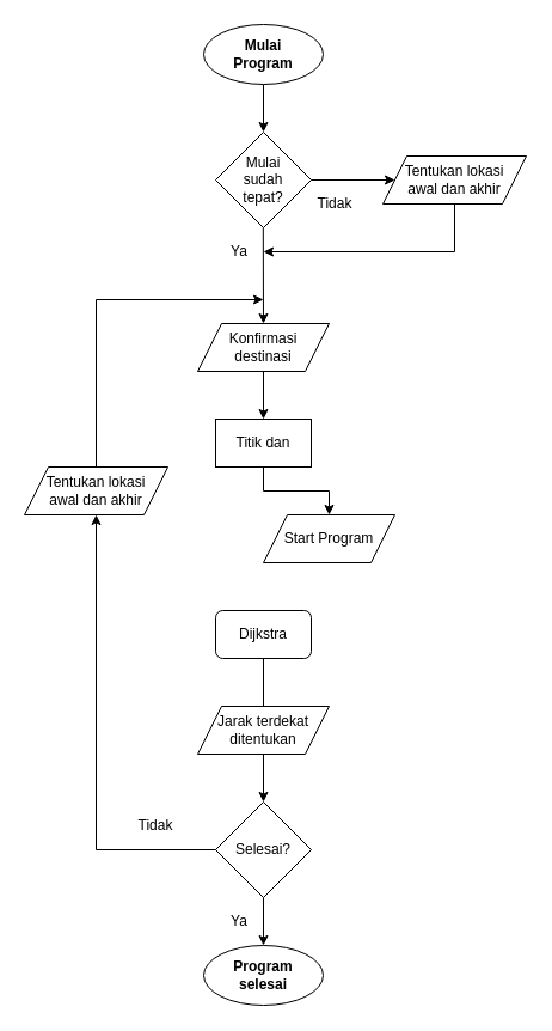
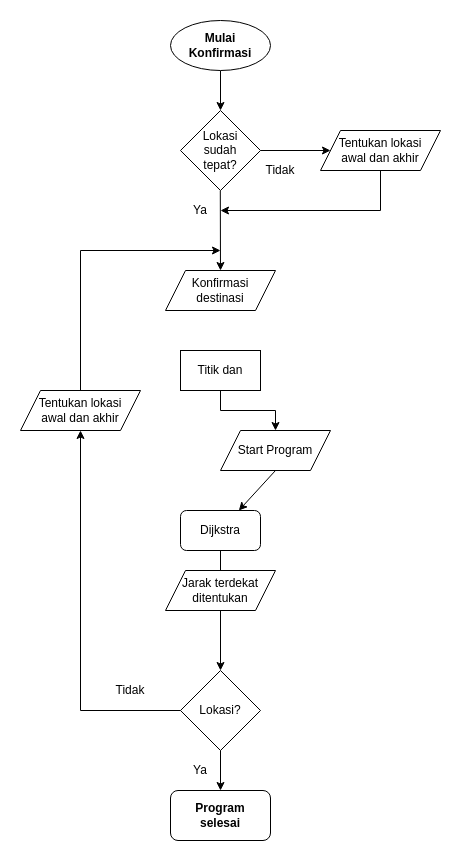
  <mxCell id="0" value="" />
  <mxCell id="1" parent="0" />
  <mxCell id="2" value="" style="endArrow=classic;html=1;rounded=0;" parent="1" edge="1"><mxGeometry width="50" height="50" relative="1" as="geometry"><mxPoint x="220" y="70" as="sourcePoint" /><mxPoint x="220" y="110" as="targetPoint" /></mxGeometry></mxCell>
  <mxCell id="3" style="edgeStyle=orthogonalEdgeStyle;rounded=0;orthogonalLoop=1;jettySize=auto;html=1;exitX=0.5;exitY=1;exitDx=0;exitDy=0;" parent="1" edge="1"><mxGeometry relative="1" as="geometry"><mxPoint x="330" y="170" as="sourcePoint" /><mxPoint x="330" y="170" as="targetPoint" /></mxGeometry></mxCell>
  <mxCell id="4" value="" style="endArrow=classic;html=1;rounded=0;entryX=0.5;entryY=0;entryDx=0;entryDy=0;" parent="1" target="12" edge="1"><mxGeometry width="50" height="50" relative="1" as="geometry"><mxPoint x="219.8" y="190" as="sourcePoint" /><mxPoint x="219.8" y="230" as="targetPoint" /></mxGeometry></mxCell>
- <mxCell id="5" value="&lt;div&gt;Mulai&lt;/div&gt;&lt;div&gt; sudah &lt;br&gt;&lt;/div&gt;&lt;div&gt;tepat?&lt;/div&gt;" style="rhombus;whiteSpace=wrap;html=1;align=center;verticalAlign=middle;" parent="1" vertex="1"><mxGeometry x="180" y="110" width="80" height="80" as="geometry" /></mxCell>
+ <mxCell id="5" value="&lt;div&gt;Lokasi&lt;/div&gt;&lt;div&gt; sudah &lt;br&gt;&lt;/div&gt;&lt;div&gt;tepat?&lt;/div&gt;" style="rhombus;whiteSpace=wrap;html=1;align=center;verticalAlign=middle;" parent="1" vertex="1"><mxGeometry x="180" y="110" width="80" height="80" as="geometry" /></mxCell>
  <mxCell id="6" value="&lt;div&gt;Ya&lt;/div&gt;" style="text;html=1;strokeColor=none;fillColor=none;align=center;verticalAlign=middle;whiteSpace=wrap;rounded=0;" parent="1" vertex="1"><mxGeometry x="180" y="190" width="40" height="40" as="geometry" /></mxCell>
  <mxCell id="7" value="Tidak" style="text;html=1;strokeColor=none;fillColor=none;align=center;verticalAlign=middle;whiteSpace=wrap;rounded=0;" parent="1" vertex="1"><mxGeometry x="260" y="150" width="40" height="40" as="geometry" /></mxCell>
  <mxCell id="8" value="" style="endArrow=classic;html=1;rounded=0;exitX=0;exitY=0;exitDx=0;exitDy=0;" parent="1" source="7" target="9" edge="1"><mxGeometry width="50" height="50" relative="1" as="geometry"><mxPoint x="280" y="130" as="sourcePoint" /><mxPoint x="290" y="130" as="targetPoint" /></mxGeometry></mxCell>
  <mxCell id="9" value="&lt;div&gt;Tentukan lokasi&lt;/div&gt;&lt;div&gt;awal dan akhir&lt;br&gt;&lt;/div&gt;" style="shape=parallelogram;perimeter=parallelogramPerimeter;whiteSpace=wrap;html=1;fixedSize=1;align=center;verticalAlign=middle;" parent="1" vertex="1"><mxGeometry x="320" y="130" width="120" height="40" as="geometry" /></mxCell>
  <mxCell id="10" value="" style="endArrow=classic;html=1;rounded=0;exitX=0.5;exitY=1;exitDx=0;exitDy=0;" parent="1" source="9" edge="1"><mxGeometry width="50" height="50" relative="1" as="geometry"><mxPoint x="310" y="235" as="sourcePoint" /><mxPoint x="220" y="210" as="targetPoint" /><Array as="points"><mxPoint x="380" y="210" /></Array></mxGeometry></mxCell>
- <mxCell id="11" value="" style="edgeStyle=orthogonalEdgeStyle;rounded=0;orthogonalLoop=1;jettySize=auto;html=1;" parent="1" source="12" target="14" edge="1"><mxGeometry relative="1" as="geometry" /></mxCell>
  <mxCell id="12" value="&lt;div&gt;Konfirmasi&lt;/div&gt;&lt;div&gt;destinasi&lt;/div&gt;" style="shape=parallelogram;perimeter=parallelogramPerimeter;whiteSpace=wrap;html=1;fixedSize=1;align=center;verticalAlign=middle;" parent="1" vertex="1"><mxGeometry x="165" y="270" width="110" height="40" as="geometry" /></mxCell>
  <mxCell id="13" value="" style="edgeStyle=orthogonalEdgeStyle;rounded=0;orthogonalLoop=1;jettySize=auto;html=1;" parent="1" source="14" target="15" edge="1"><mxGeometry relative="1" as="geometry" /></mxCell>
  <mxCell id="14" value="Titik dan" style="rounded=0;whiteSpace=wrap;html=1;align=center;verticalAlign=middle;" parent="1" vertex="1"><mxGeometry x="180" y="350" width="80" height="40" as="geometry" /></mxCell>
  <mxCell id="15" value="Start Program" style="shape=parallelogram;perimeter=parallelogramPerimeter;whiteSpace=wrap;html=1;fixedSize=1;align=center;verticalAlign=middle;" parent="1" vertex="1"><mxGeometry x="220" y="430" width="110" height="40" as="geometry" /></mxCell>
  <mxCell id="16" value="Dijkstra" style="whiteSpace=wrap;html=1;align=center;verticalAlign=middle;rounded=1;" parent="1" vertex="1"><mxGeometry x="180" y="510" width="80" height="40" as="geometry" /></mxCell>
- <mxCell id="18" value="&lt;div&gt;Jarak terdekat&lt;/div&gt;&lt;div&gt;ditentukan&lt;br&gt;&lt;/div&gt;" style="shape=parallelogram;perimeter=parallelogramPerimeter;whiteSpace=wrap;html=1;fixedSize=1;align=center;verticalAlign=middle;" parent="1" vertex="1"><mxGeometry x="165" y="590" width="110" height="40" as="geometry" /></mxCell>
+ <mxCell id="17" value="" style="endArrow=classic;html=1;rounded=0;exitX=0.5;exitY=1;exitDx=0;exitDy=0;" parent="1" source="15" target="16" edge="1"><mxGeometry width="50" height="50" relative="1" as="geometry"><mxPoint x="280" y="480" as="sourcePoint" /><mxPoint x="330" y="430" as="targetPoint" /></mxGeometry></mxCell>
+ <mxCell id="18" value="&lt;div&gt;Jarak terdekat&lt;/div&gt;&lt;div&gt;ditentukan&lt;br&gt;&lt;/div&gt;" style="shape=parallelogram;perimeter=parallelogramPerimeter;whiteSpace=wrap;html=1;fixedSize=1;align=center;verticalAlign=middle;" parent="1" vertex="1"><mxGeometry x="165" y="570" width="110" height="40" as="geometry" /></mxCell>
  <mxCell id="19" value="" style="endArrow=none;html=1;rounded=0;exitX=0.5;exitY=1;exitDx=0;exitDy=0;entryX=0.5;entryY=0;entryDx=0;entryDy=0;" parent="1" source="16" target="18" edge="1"><mxGeometry width="50" height="50" relative="1" as="geometry"><mxPoint x="280" y="610" as="sourcePoint" /><mxPoint x="330" y="560" as="targetPoint" /></mxGeometry></mxCell>
- <mxCell id="20" value="Selesai?" style="rhombus;whiteSpace=wrap;html=1;align=center;verticalAlign=middle;" parent="1" vertex="1"><mxGeometry x="180" y="670" width="80" height="80" as="geometry" /></mxCell>
+ <mxCell id="20" value="Lokasi?" style="rhombus;whiteSpace=wrap;html=1;align=center;verticalAlign=middle;" parent="1" vertex="1"><mxGeometry x="180" y="670" width="80" height="80" as="geometry" /></mxCell>
  <mxCell id="21" value="" style="endArrow=classic;html=1;rounded=0;exitX=0.5;exitY=1;exitDx=0;exitDy=0;entryX=0.5;entryY=0;entryDx=0;entryDy=0;" parent="1" source="18" target="20" edge="1"><mxGeometry width="50" height="50" relative="1" as="geometry"><mxPoint x="200" y="690" as="sourcePoint" /><mxPoint x="250" y="640" as="targetPoint" /></mxGeometry></mxCell>
- <mxCell id="22" value="&lt;div&gt;&lt;b&gt;Program&lt;/b&gt;&lt;/div&gt;&lt;div&gt;&lt;b&gt;selesai&lt;/b&gt;&lt;/div&gt;" style="ellipse;whiteSpace=wrap;html=1;horizontal=1;spacing=4;" parent="1" vertex="1"><mxGeometry x="170" y="790" width="100" height="50" as="geometry" /></mxCell>
- <mxCell id="23" value="&lt;div&gt;&lt;b&gt;Mulai&lt;/b&gt;&lt;/div&gt;&lt;div&gt;&lt;b&gt;Program&lt;br&gt;&lt;/b&gt;&lt;/div&gt;" style="ellipse;whiteSpace=wrap;html=1;horizontal=1;spacing=4;labelBackgroundColor=default;labelBorderColor=none;" parent="1" vertex="1"><mxGeometry x="170" y="20" width="100" height="50" as="geometry" /></mxCell>
+ <mxCell id="22" value="&lt;div&gt;&lt;b&gt;Program&lt;/b&gt;&lt;/div&gt;&lt;div&gt;&lt;b&gt;selesai&lt;/b&gt;&lt;/div&gt;" style="whiteSpace=wrap;html=1;horizontal=1;spacing=4;rounded=1;" parent="1" vertex="1"><mxGeometry x="170" y="790" width="100" height="50" as="geometry" /></mxCell>
+ <mxCell id="23" value="&lt;div&gt;&lt;b&gt;Mulai&lt;/b&gt;&lt;/div&gt;&lt;div&gt;&lt;b&gt;Konfirmasi&lt;br&gt;&lt;/b&gt;&lt;/div&gt;" style="ellipse;whiteSpace=wrap;html=1;horizontal=1;spacing=4;labelBackgroundColor=default;labelBorderColor=none;" parent="1" vertex="1"><mxGeometry x="170" y="20" width="100" height="50" as="geometry" /></mxCell>
  <mxCell id="24" value="" style="endArrow=classic;html=1;rounded=0;fontSize=10;exitX=0.5;exitY=1;exitDx=0;exitDy=0;entryX=0.5;entryY=0;entryDx=0;entryDy=0;" parent="1" source="20" target="22" edge="1"><mxGeometry width="50" height="50" relative="1" as="geometry"><mxPoint x="240" y="790" as="sourcePoint" /><mxPoint x="250" y="780" as="targetPoint" /></mxGeometry></mxCell>
  <mxCell id="25" value="&lt;div&gt;Ya&lt;/div&gt;" style="text;html=1;strokeColor=none;fillColor=none;align=center;verticalAlign=middle;whiteSpace=wrap;rounded=0;" parent="1" vertex="1"><mxGeometry x="180" y="750" width="40" height="40" as="geometry" /></mxCell>
  <mxCell id="26" value="" style="endArrow=classic;html=1;rounded=0;fontSize=10;exitX=0;exitY=0.5;exitDx=0;exitDy=0;entryX=0.5;entryY=1;entryDx=0;entryDy=0;" parent="1" source="20" target="27" edge="1"><mxGeometry width="50" height="50" relative="1" as="geometry"><mxPoint x="90" y="735" as="sourcePoint" /><mxPoint x="60" y="590" as="targetPoint" /><Array as="points"><mxPoint x="80" y="710" /></Array></mxGeometry></mxCell>
  <mxCell id="27" value="&lt;div&gt;Tentukan lokasi&lt;/div&gt;&lt;div&gt;awal dan akhir&lt;br&gt;&lt;/div&gt;" style="shape=parallelogram;perimeter=parallelogramPerimeter;whiteSpace=wrap;html=1;fixedSize=1;align=center;verticalAlign=middle;" parent="1" vertex="1"><mxGeometry x="20" y="390" width="120" height="40" as="geometry" /></mxCell>
  <mxCell id="28" value="Tidak" style="text;html=1;strokeColor=none;fillColor=none;align=center;verticalAlign=middle;whiteSpace=wrap;rounded=0;" parent="1" vertex="1"><mxGeometry x="110" y="670" width="40" height="40" as="geometry" /></mxCell>
  <mxCell id="29" value="" style="endArrow=classic;html=1;rounded=0;fontSize=10;exitX=0.5;exitY=0;exitDx=0;exitDy=0;" parent="1" source="27" edge="1"><mxGeometry width="50" height="50" relative="1" as="geometry"><mxPoint x="60" y="340" as="sourcePoint" /><mxPoint x="220" y="250" as="targetPoint" /><Array as="points"><mxPoint x="80" y="250" /></Array></mxGeometry></mxCell>
